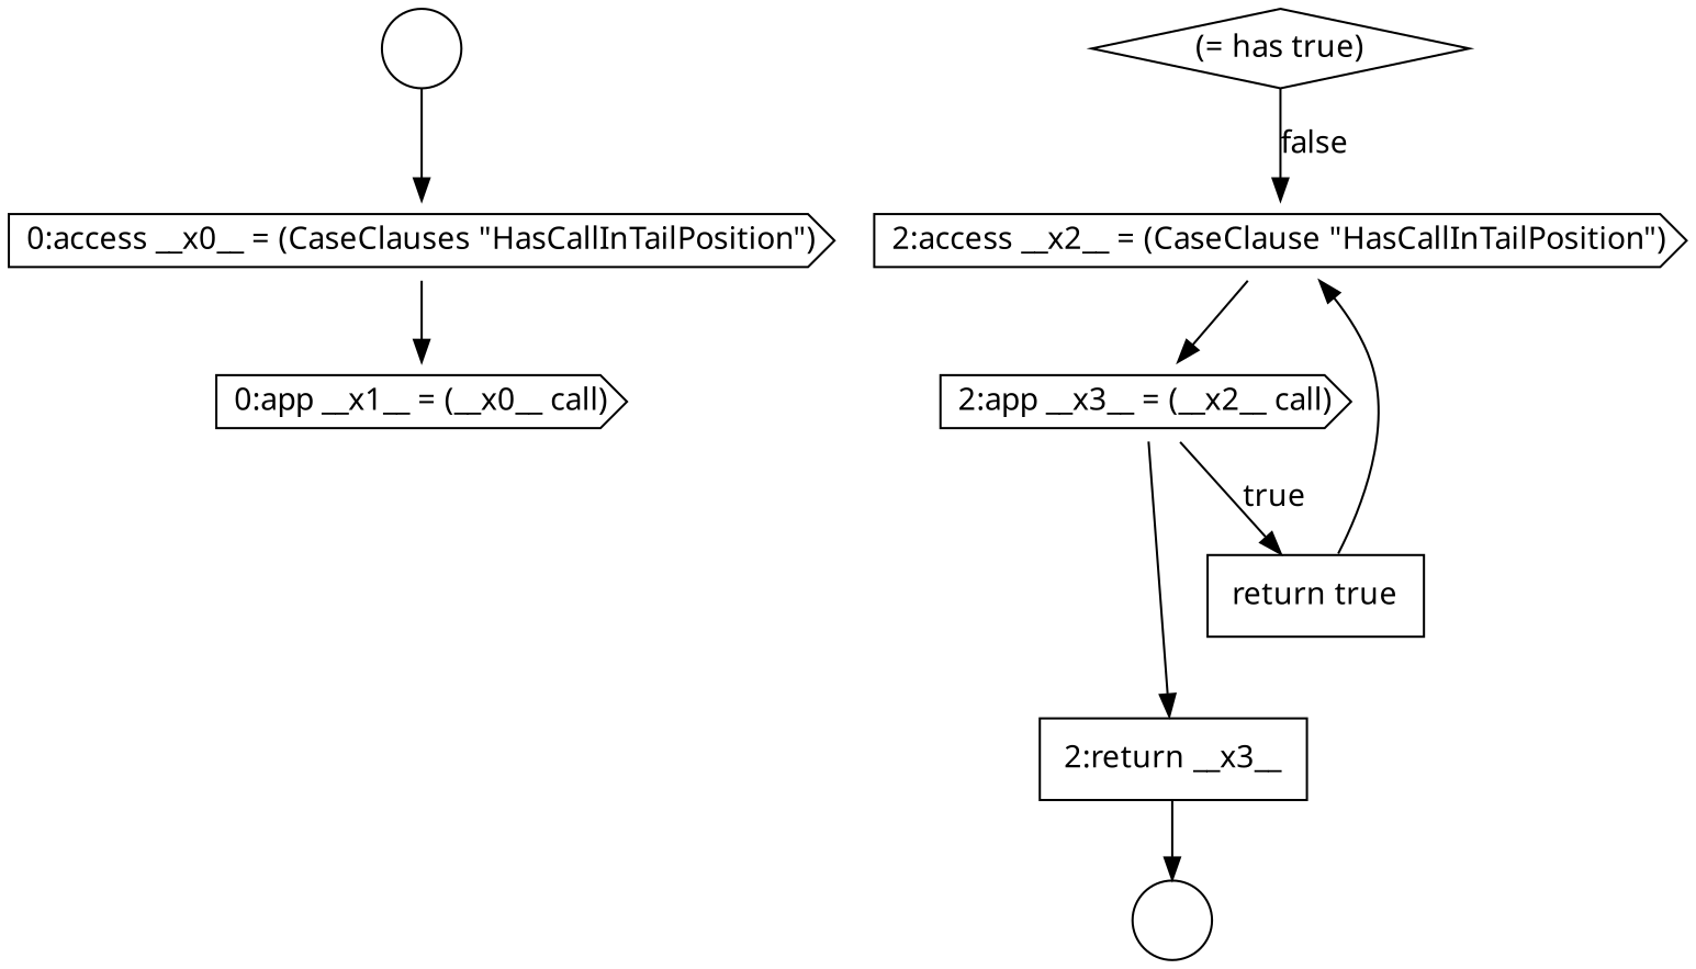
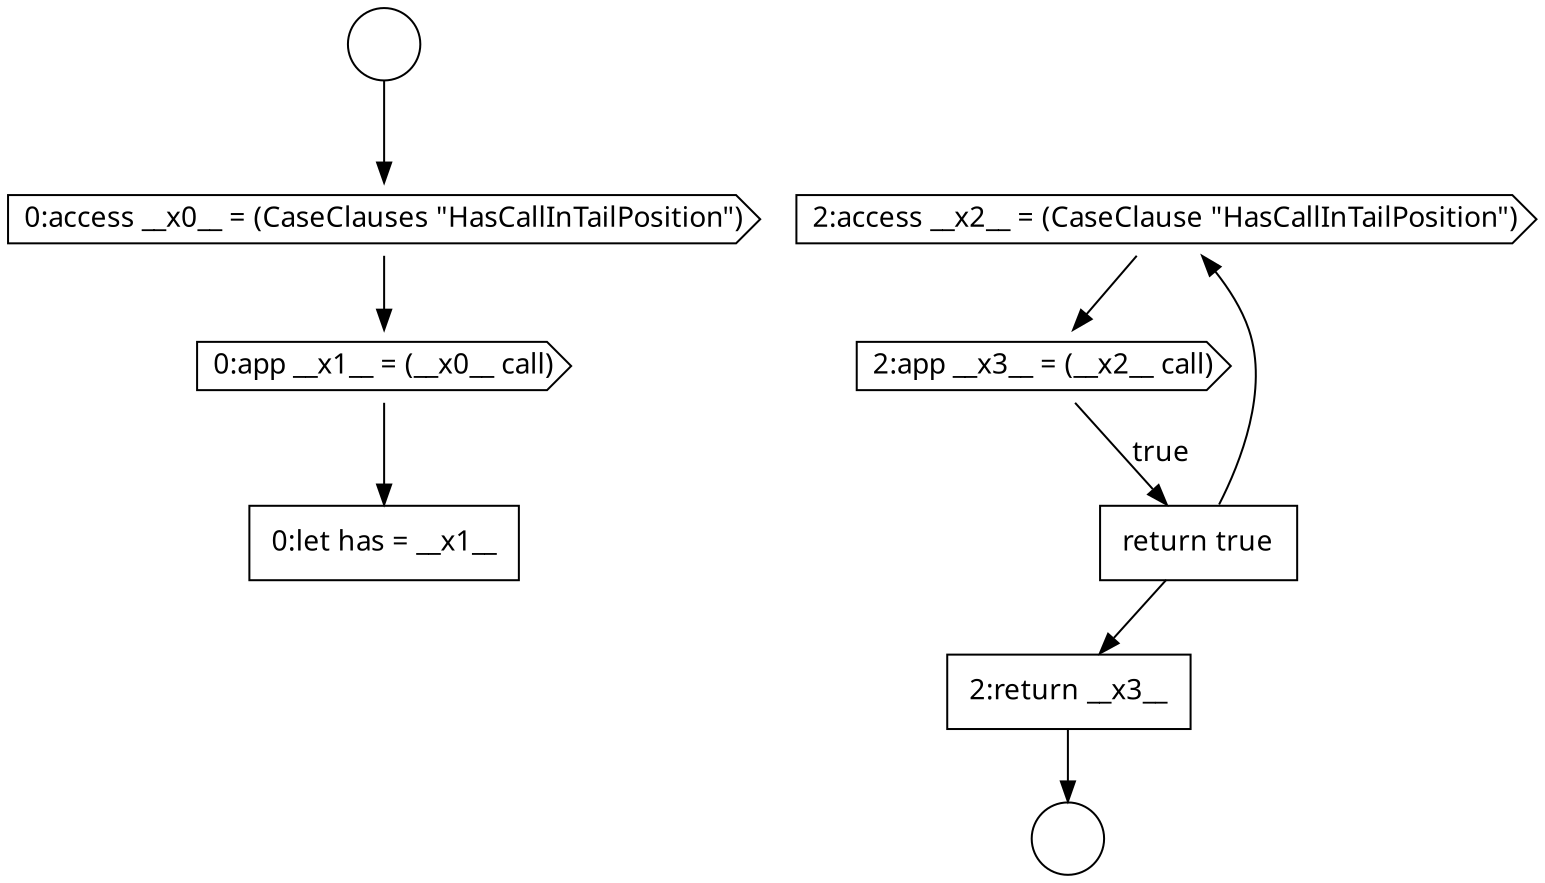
  digraph {
    fontname="Noto Sans"
    node [color=black fillcolor=white fontname="Noto Sans" shape=cds style=filled]
    edge [color=black fontname="Noto Sans"]
-   n2 [label=<<font color="black">(= has true)</font>> shape=diamond]
+   n1 [label=<<font color="black">     <table border="0" cellborder="1" cellspacing="0" cellpadding="10">       <tr><td align="left">0:let has = __x1__</td></tr>     </table>   </font>> margin=0 shape=none]
    n3 [label=<<font color="black">2:access __x2__ = (CaseClause &quot;HasCallInTailPosition&quot;)</font>>]
    n4 [label=<<font color="black">2:app __x3__ = (__x2__ call)</font>>]
    n5 [label=<<font color="black">     <table border="0" cellborder="1" cellspacing="0" cellpadding="10">       <tr><td align="left">2:return __x3__</td></tr>     </table>   </font>> margin=0 shape=none]
    n6 [label=<<font color="black">     <table border="0" cellborder="1" cellspacing="0" cellpadding="10">       <tr><td align="left">return true</td></tr>     </table>   </font>> margin=0 shape=none]
    n7 [label=<<font color="black">0:app __x1__ = (__x0__ call)</font>>]
    n8 [label=" " shape=circle]
    n9 [label=" " shape=circle]
    n10 [label=<<font color="black">0:access __x0__ = (CaseClauses &quot;HasCallInTailPosition&quot;)</font>>]
-   n2 -> n3 [label=<<font color="black">false</font>>]
    n3 -> n4
-   n4 -> n5
+   n6 -> n5
    n4 -> n6 [label=<<font color="black">true</font>>]
    n5 -> n8
    n6 -> n3
+   n7 -> n1
    n9 -> n10
    n10 -> n7
  }
